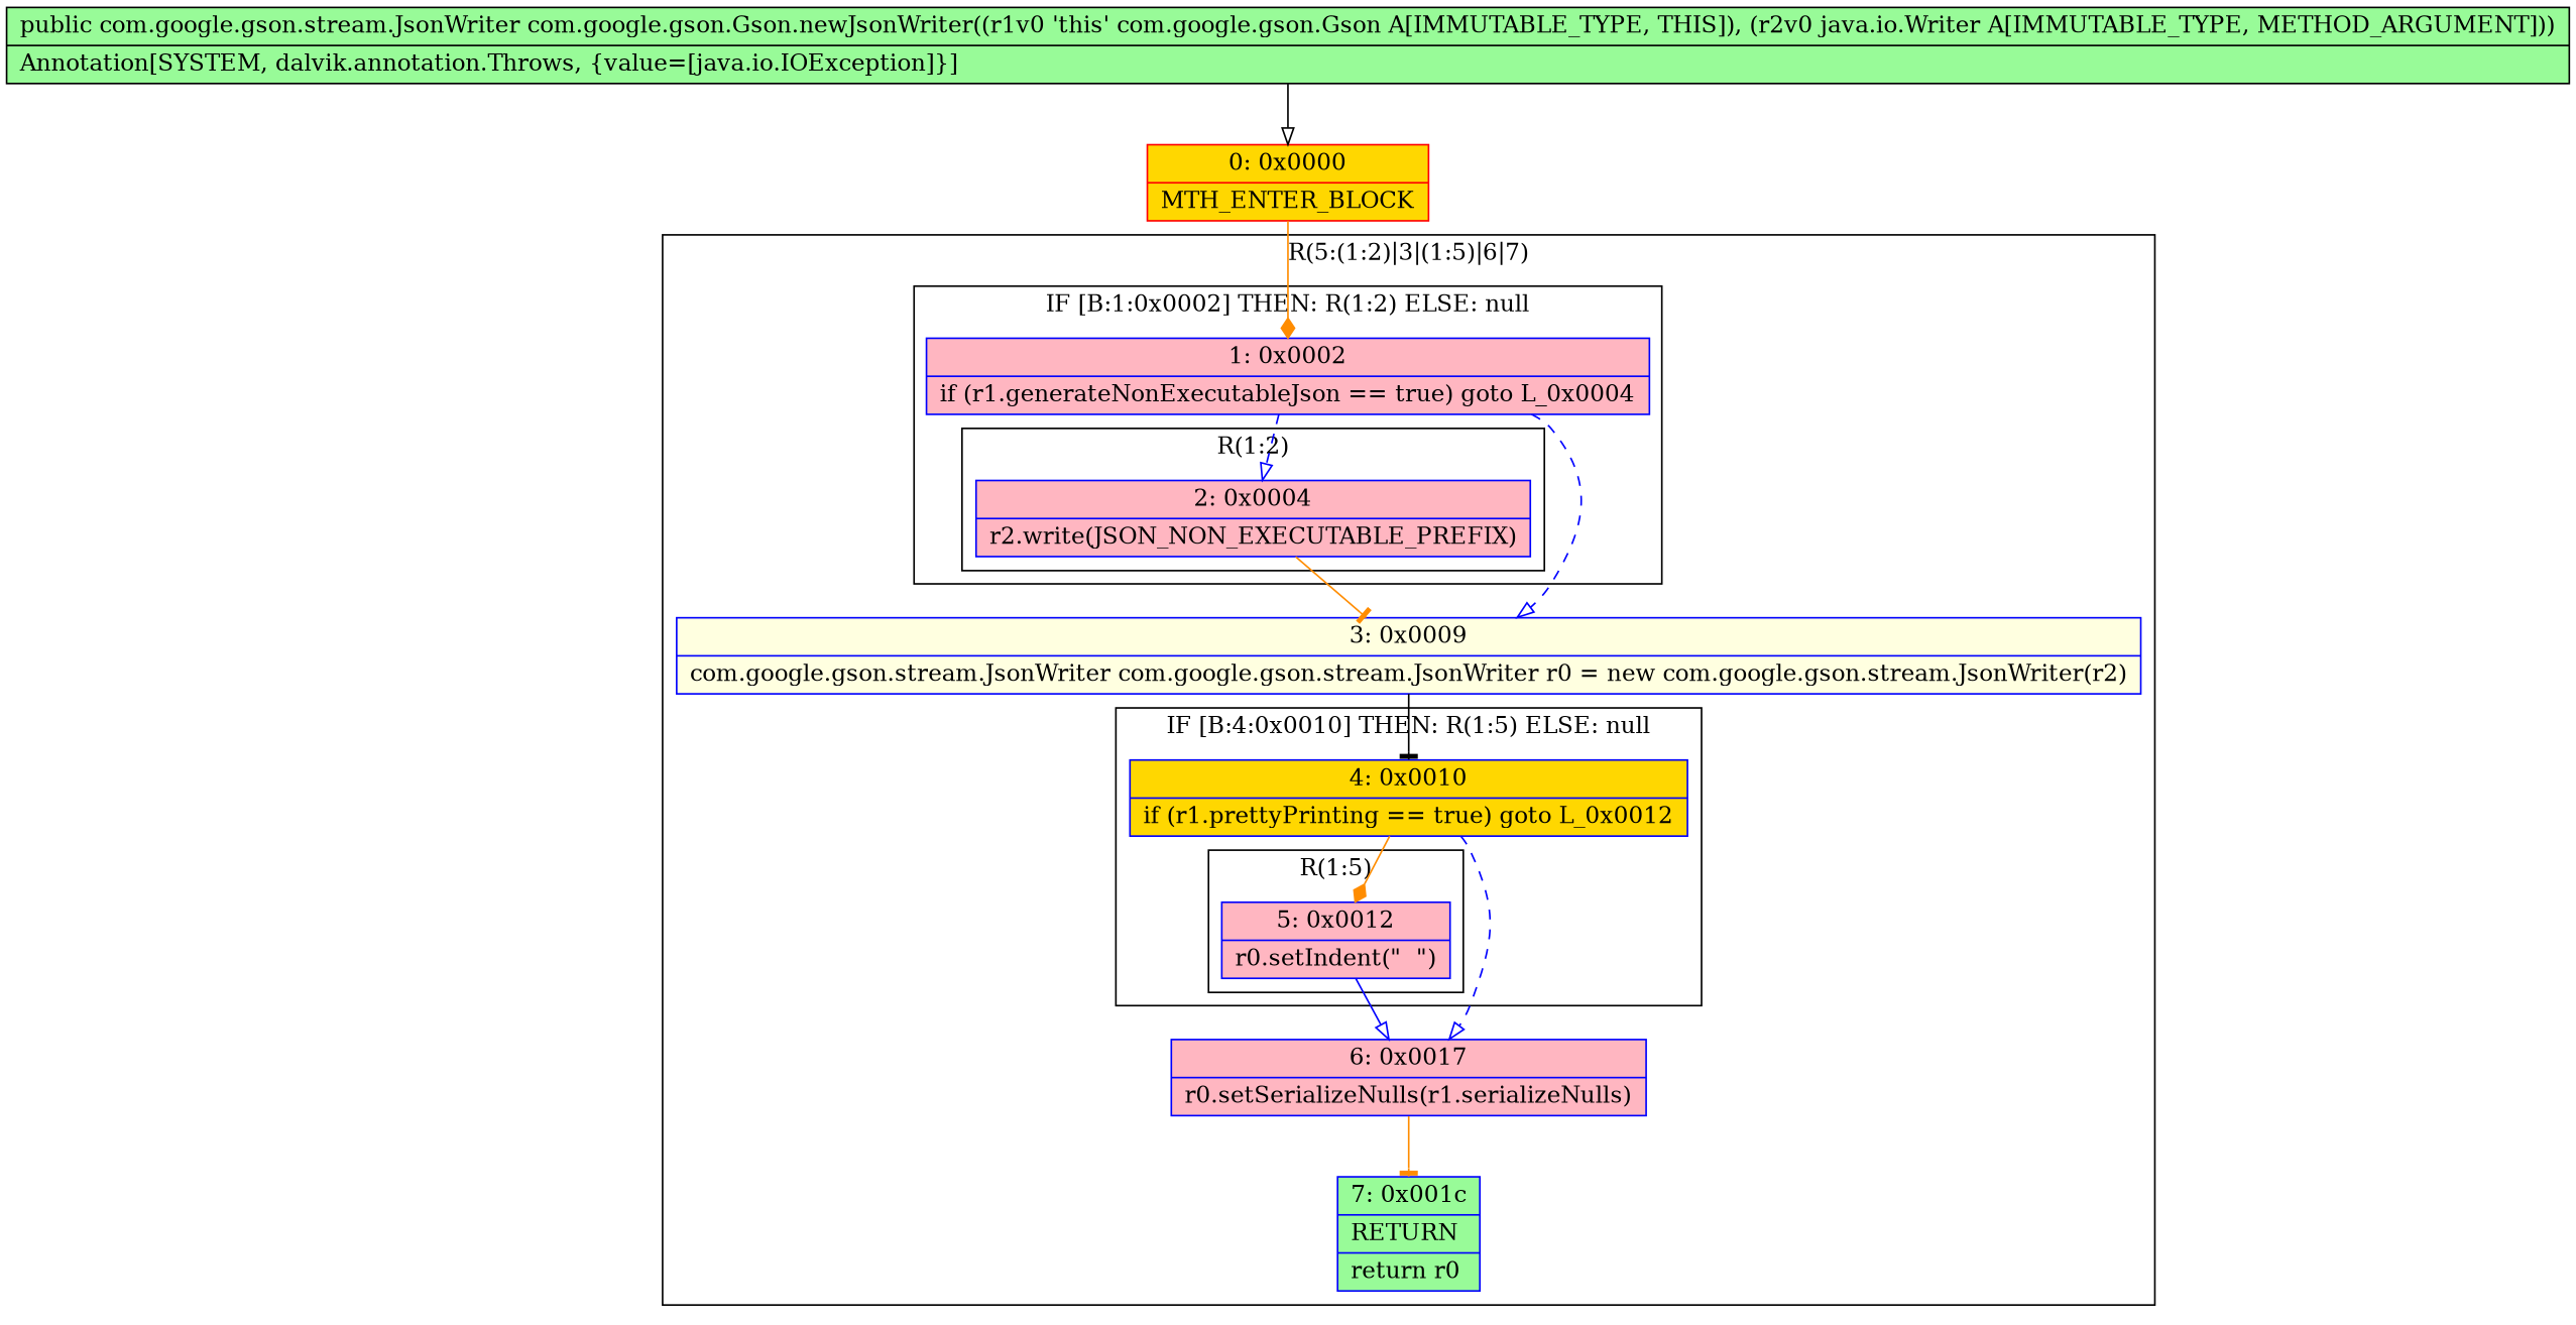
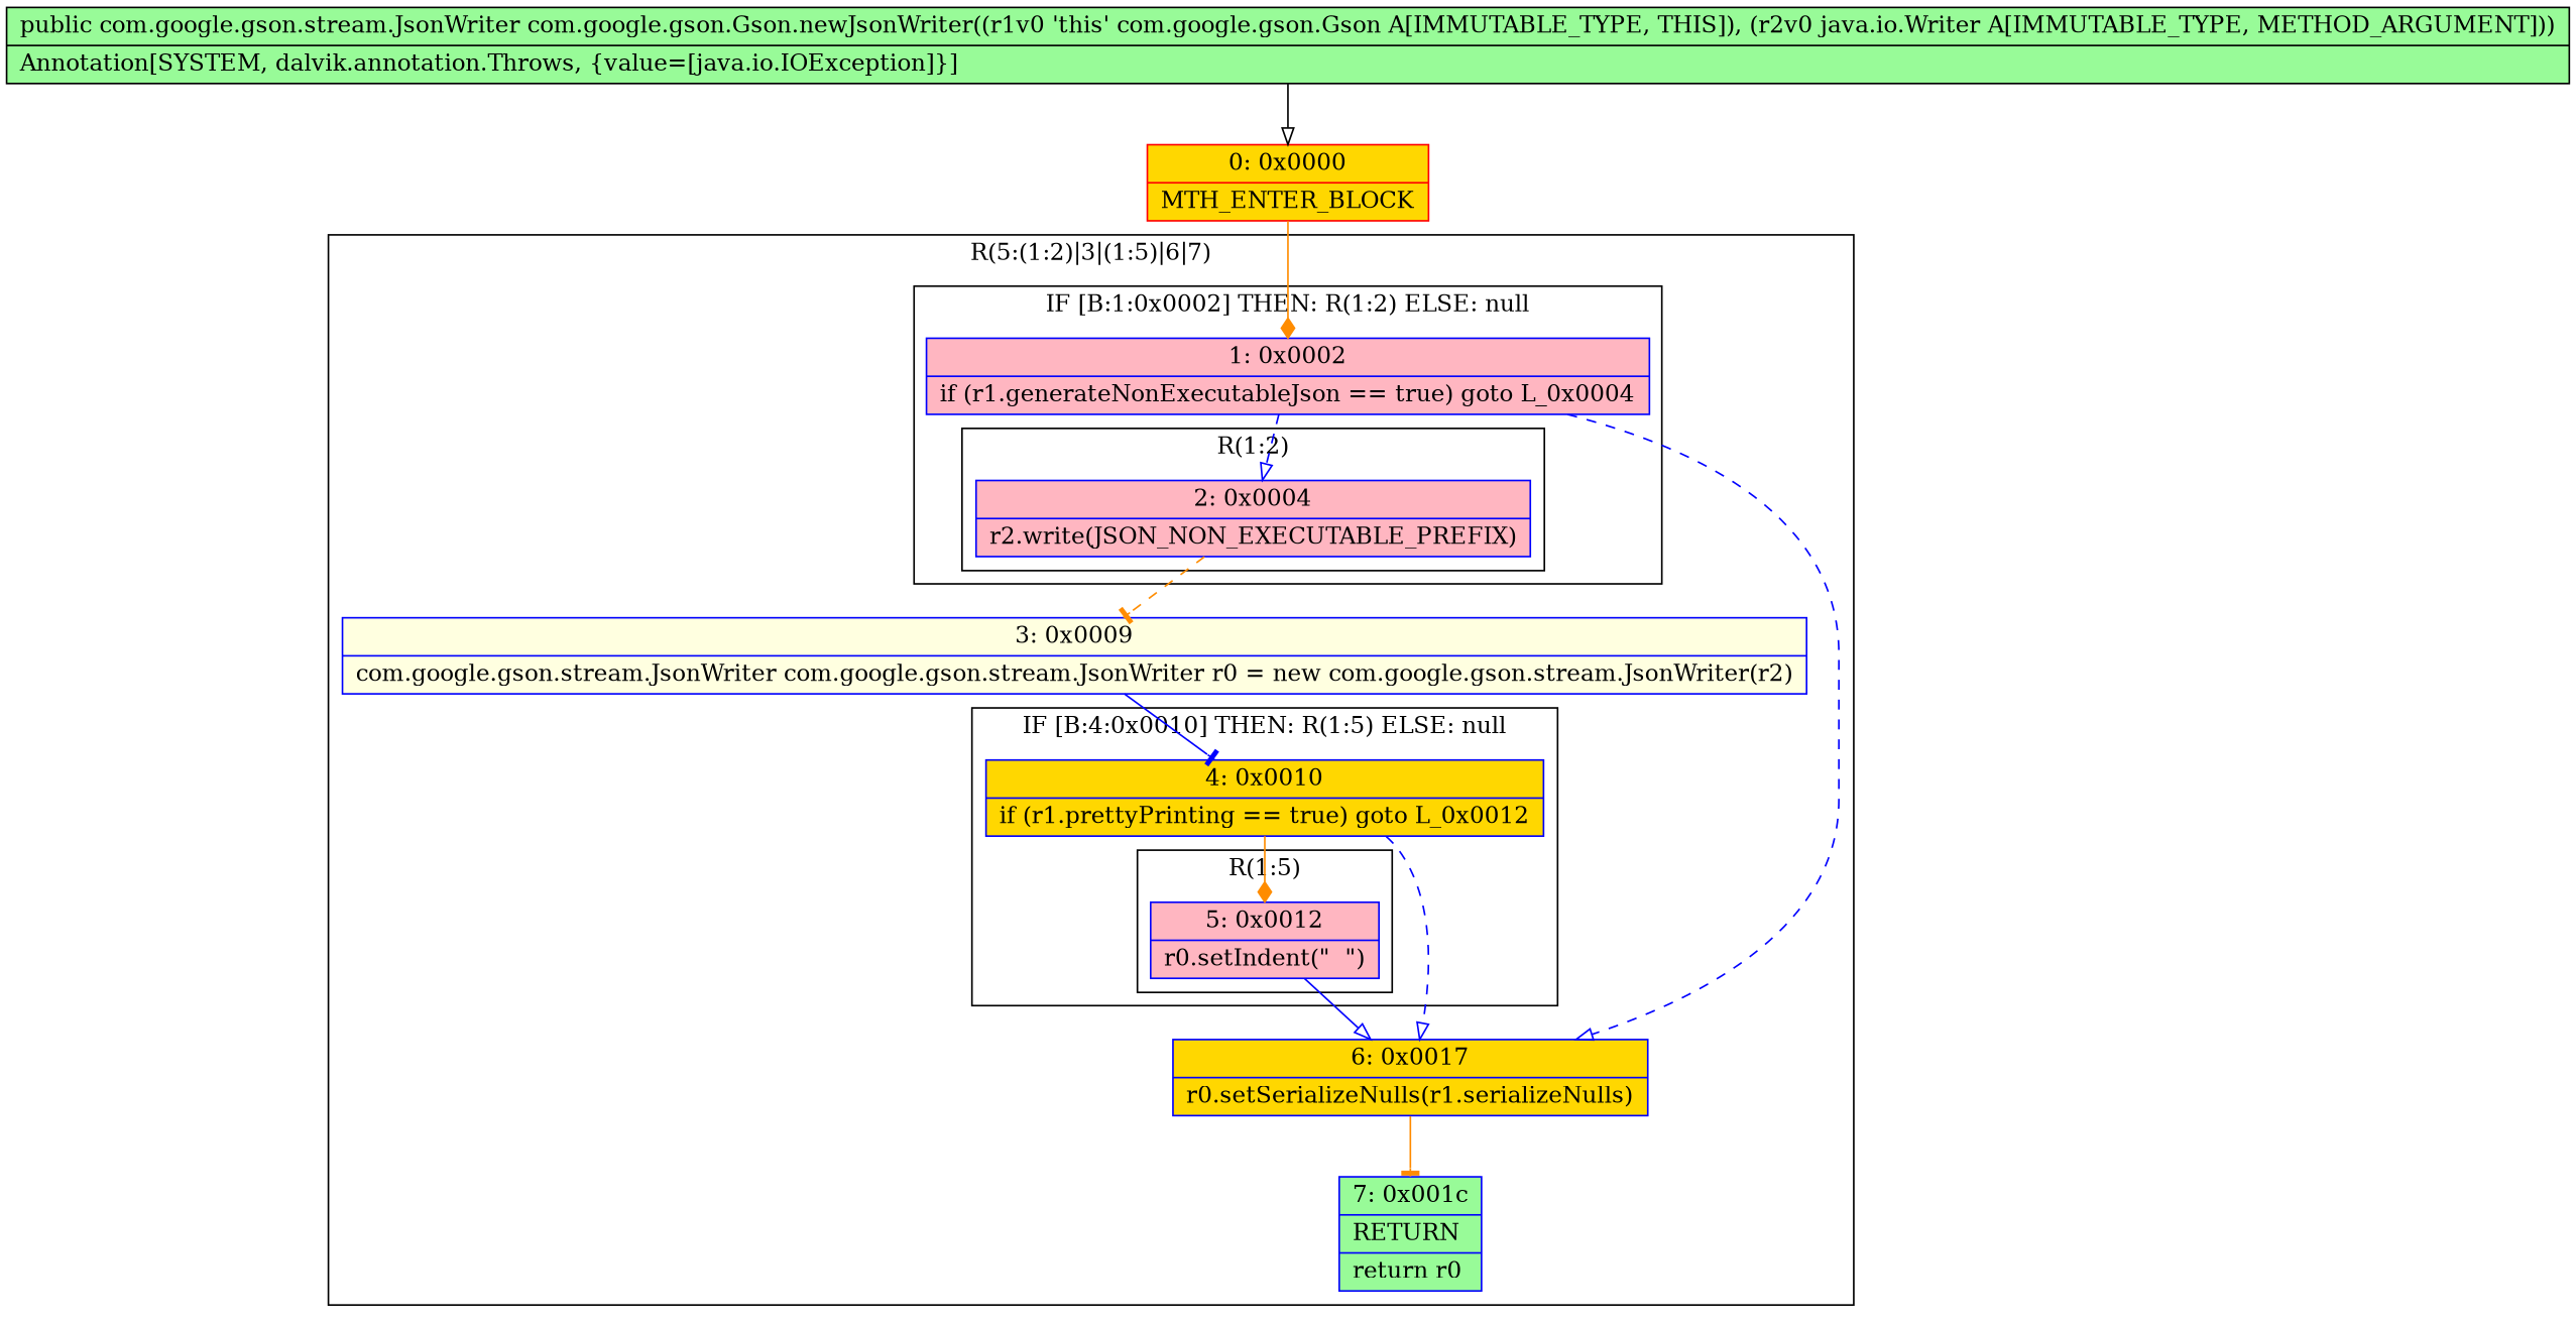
  digraph {
    node [color=blue fillcolor=lightpink shape=record style=filled]
    edge [arrowhead=onormal color=darkorange]
    n1 [label="{2\:\ 0x0004|r2.write(JSON_NON_EXECUTABLE_PREFIX)\l}"]
    n2 [label="{1\:\ 0x0002|if (r1.generateNonExecutableJson == true) goto L_0x0004\l}"]
    n3 [label="{5\:\ 0x0012|r0.setIndent(\"  \")\l}"]
    n4 [fillcolor=gold label="{4\:\ 0x0010|if (r1.prettyPrinting == true) goto L_0x0012\l}"]
    n5 [fillcolor=lightyellow label="{3\:\ 0x0009|com.google.gson.stream.JsonWriter com.google.gson.stream.JsonWriter r0 = new com.google.gson.stream.JsonWriter(r2)\l}"]
-   n6 [label="{6\:\ 0x0017|r0.setSerializeNulls(r1.serializeNulls)\l}"]
+   n6 [fillcolor=gold label="{6\:\ 0x0017|r0.setSerializeNulls(r1.serializeNulls)\l}"]
    n7 [fillcolor=palegreen label="{7\:\ 0x001c|RETURN\l|return r0\l}"]
    n8 [color=red fillcolor=gold label="{0\:\ 0x0000|MTH_ENTER_BLOCK\l}"]
    n9 [fillcolor=palegreen label="{public com.google.gson.stream.JsonWriter com.google.gson.Gson.newJsonWriter((r1v0 'this' com.google.gson.Gson A[IMMUTABLE_TYPE, THIS]), (r2v0 java.io.Writer A[IMMUTABLE_TYPE, METHOD_ARGUMENT]))  | Annotation[SYSTEM, dalvik.annotation.Throws, \{value=[java.io.IOException]\}]\l}" color=""]
    subgraph cluster_1 {
      label="R(5:(1:2)|3|(1:5)|6|7)"
      n5
      n6
      n7
      subgraph cluster_2 {
        label="IF [B:1:0x0002] THEN: R(1:2) ELSE: null"
        n2
        subgraph cluster_3 {
          label="R(1:2)"
          n1
        }
      }
      subgraph cluster_4 {
        label="IF [B:4:0x0010] THEN: R(1:5) ELSE: null"
        n4
        subgraph cluster_5 {
          label="R(1:5)"
          n3
        }
      }
    }
-   n1 -> n5 [arrowhead=tee]
+   n1 -> n5 [arrowhead=tee style=dashed]
    n2 -> n1 [color=blue style=dashed]
-   n2 -> n5 [color=blue style=dashed]
+   n2 -> n6 [color=blue style=dashed]
    n3 -> n6 [color=blue]
    n4 -> n3 [arrowhead=diamond]
    n4 -> n6 [color=blue style=dashed]
-   n5 -> n4 [arrowhead=tee color=black]
+   n5 -> n4 [arrowhead=tee color=blue]
    n6 -> n7 [arrowhead=tee]
    n8 -> n2 [arrowhead=diamond]
    n9 -> n8 [color=black]
  }
